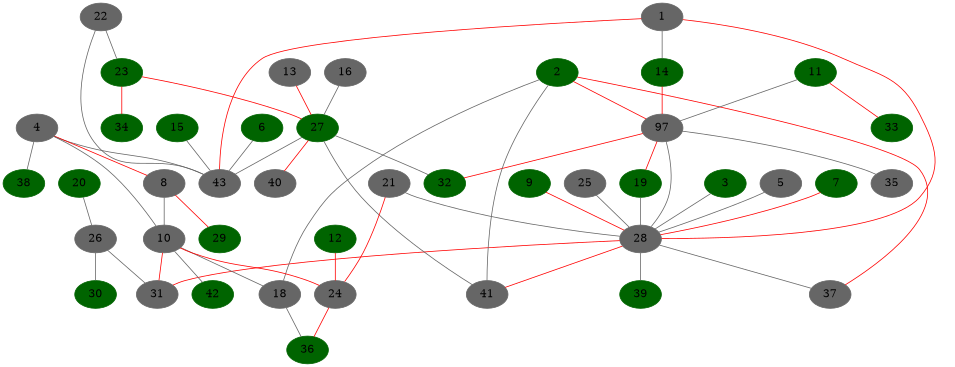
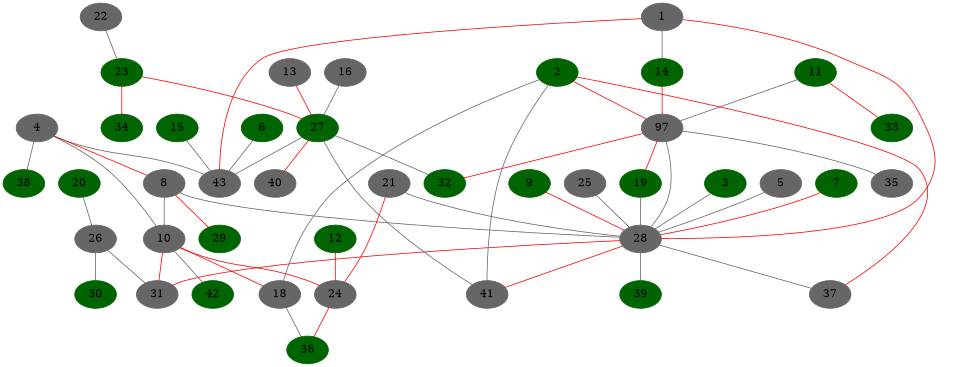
  graph {
    node [color=darkgreen style=filled]
    edge [color=gray40 weight=1.0]
    1 [color=gray40]
    14
    28 [color=gray40]
    43 [color=gray40]
    n5 [color=gray40 label=97]
    37 [color=gray40]
    41 [color=gray40]
    31 [color=gray40]
    39
    2
    18 [color=gray40]
    19
    32
    35 [color=gray40]
    36
    3
    4 [color=gray40]
    8 [color=gray40]
    10 [color=gray40]
    38
    29
    24 [color=gray40]
    42
    5 [color=gray40]
    6
    7
    9
    11
    33
    12
    13 [color=gray40]
    27
    40 [color=gray40]
    15
    16 [color=gray40]
    26 [color=gray40]
    20
    30
    21 [color=gray40]
    22 [color=gray40]
    23
    34
    25 [color=gray40]
    1 -- 14
    1 -- 28 [color=red]
    1 -- 43 [color=red]
    14 -- n5 [color=red]
    28 -- 37
    28 -- 41 [color=red]
    28 -- 31 [color=red]
    28 -- 39
    n5 -- 28
    n5 -- 19 [color=red]
    n5 -- 32 [color=red]
    n5 -- 35
    2 -- n5 [color=red]
    2 -- 37 [color=red]
    2 -- 41
    2 -- 18
    18 -- 36
    19 -- 28
    3 -- 28
    4 -- 43
    4 -- 8 [color=red]
    4 -- 10
    4 -- 38
+   8 -- 28
    8 -- 10
    8 -- 29 [color=red]
    10 -- 31 [color=red]
-   10 -- 18
+   10 -- 18 [color=red]
    10 -- 24 [color=red]
    10 -- 42
    24 -- 36 [color=red]
    5 -- 28
    6 -- 43
    7 -- 28 [color=red]
    9 -- 28 [color=red]
    11 -- n5
    11 -- 33 [color=red]
    12 -- 24 [color=red]
    13 -- 27 [color=red]
    27 -- 43
    27 -- 41
    27 -- 32
    27 -- 40 [color=red]
    15 -- 43
    16 -- 27
    26 -- 31
    26 -- 30
    20 -- 26
    21 -- 28
    21 -- 24 [color=red]
-   22 -- 43
    22 -- 23
    23 -- 27 [color=red]
    23 -- 34 [color=red]
    25 -- 28
  }
